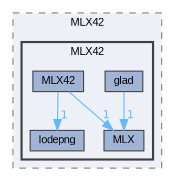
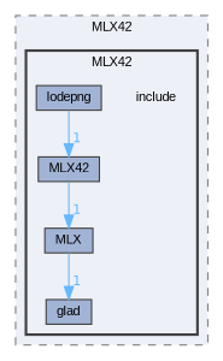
  digraph {
    compound=true
    fontname="Liberation Sans"
    node [fontname="Liberation Sans" fontsize=10 shape=box color=grey25 fillcolor="#a2b4d6" style=filled]
    edge [color=steelblue1 fontcolor=steelblue1 fontname="Liberation Sans" fontsize=10 headlabel=1 labeldistance=1.5 labelfontname=Helvetica labelfontsize=10]
+   n1 [height=0.2 label=include shape=plaintext width=0.4 color="" fillcolor="" style=""]
    n2 [height=0.2 label=glad width=0.4]
    n3 [height=0.2 label=MLX width=0.4]
    n4 [height=0.2 label=lodepng width=0.4]
    n5 [height=0.2 label=MLX42 width=0.4]
    subgraph cluster_1 {
      bgcolor="#edf0f7"
      fontsize=10
      label=MLX42
      pencolor=grey50
      style="filled,dashed"
      subgraph cluster_2 {
        bgcolor="#edf0f7"
        fontsize=10
        label=MLX42
        pencolor=grey25
        style="filled,bold"
+       n1
        n2
        n3
        n4
        n5
      }
    }
-   n2 -> n3
+   n3 -> n2
    n5 -> n3
-   n5 -> n4
+   n4 -> n5
  }
